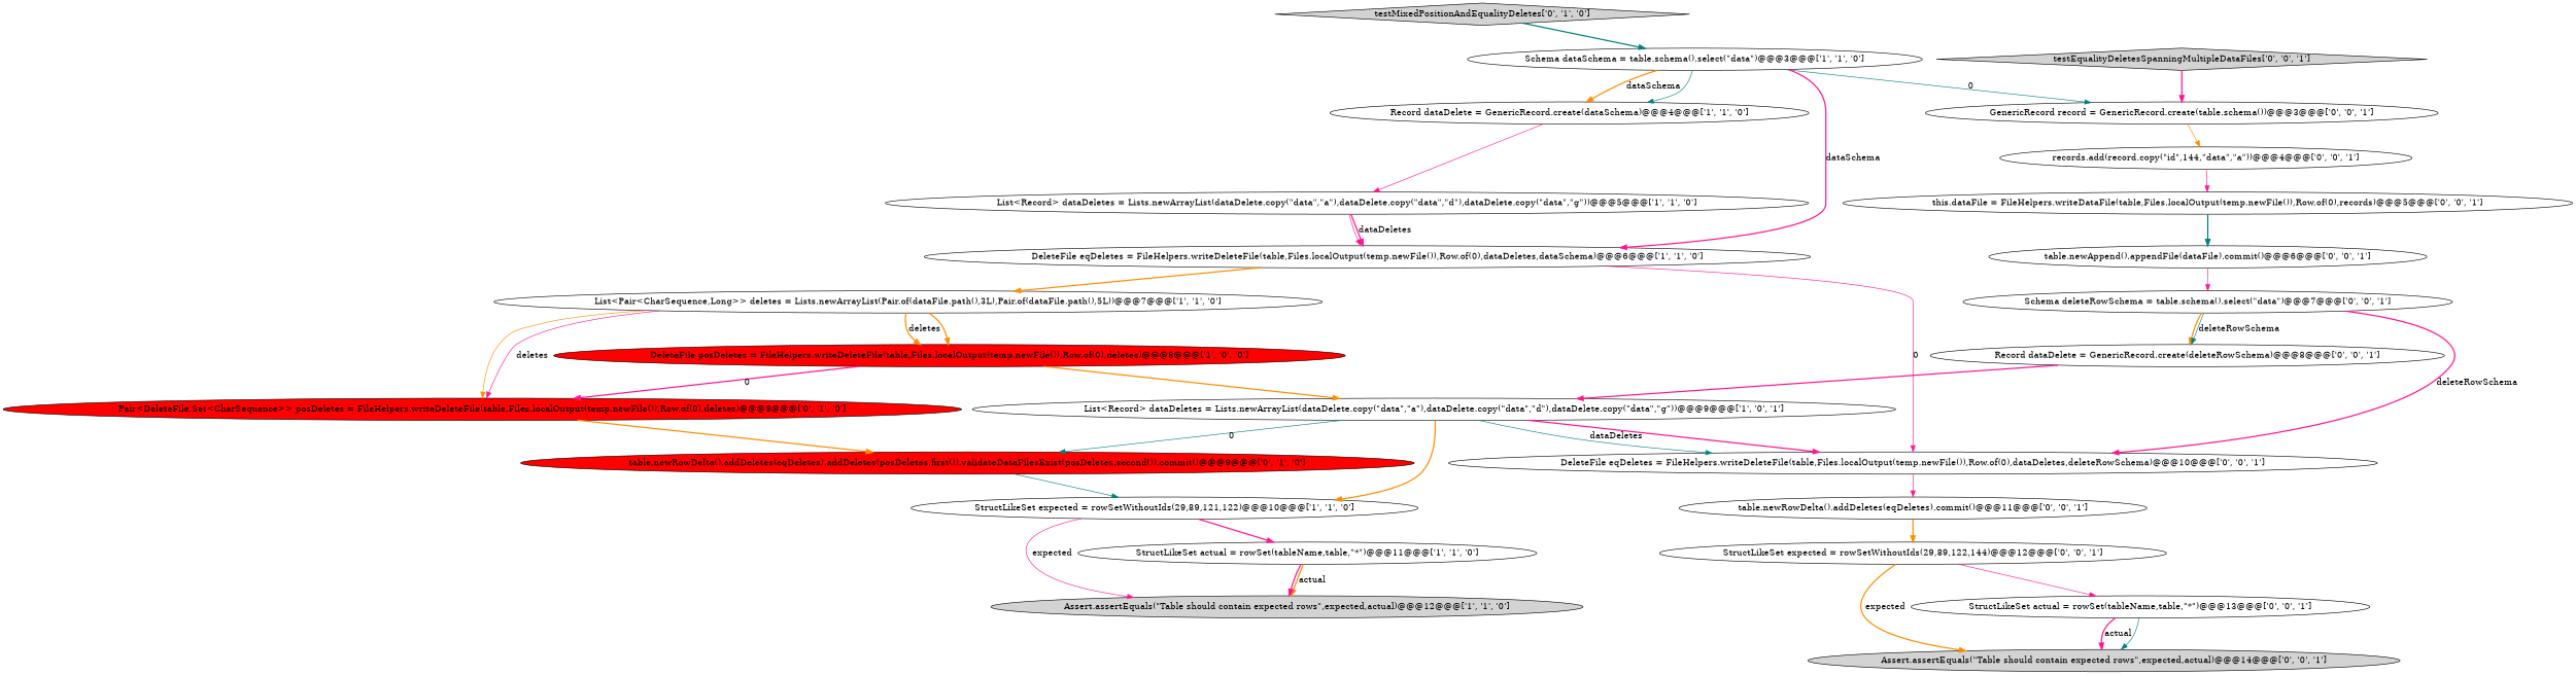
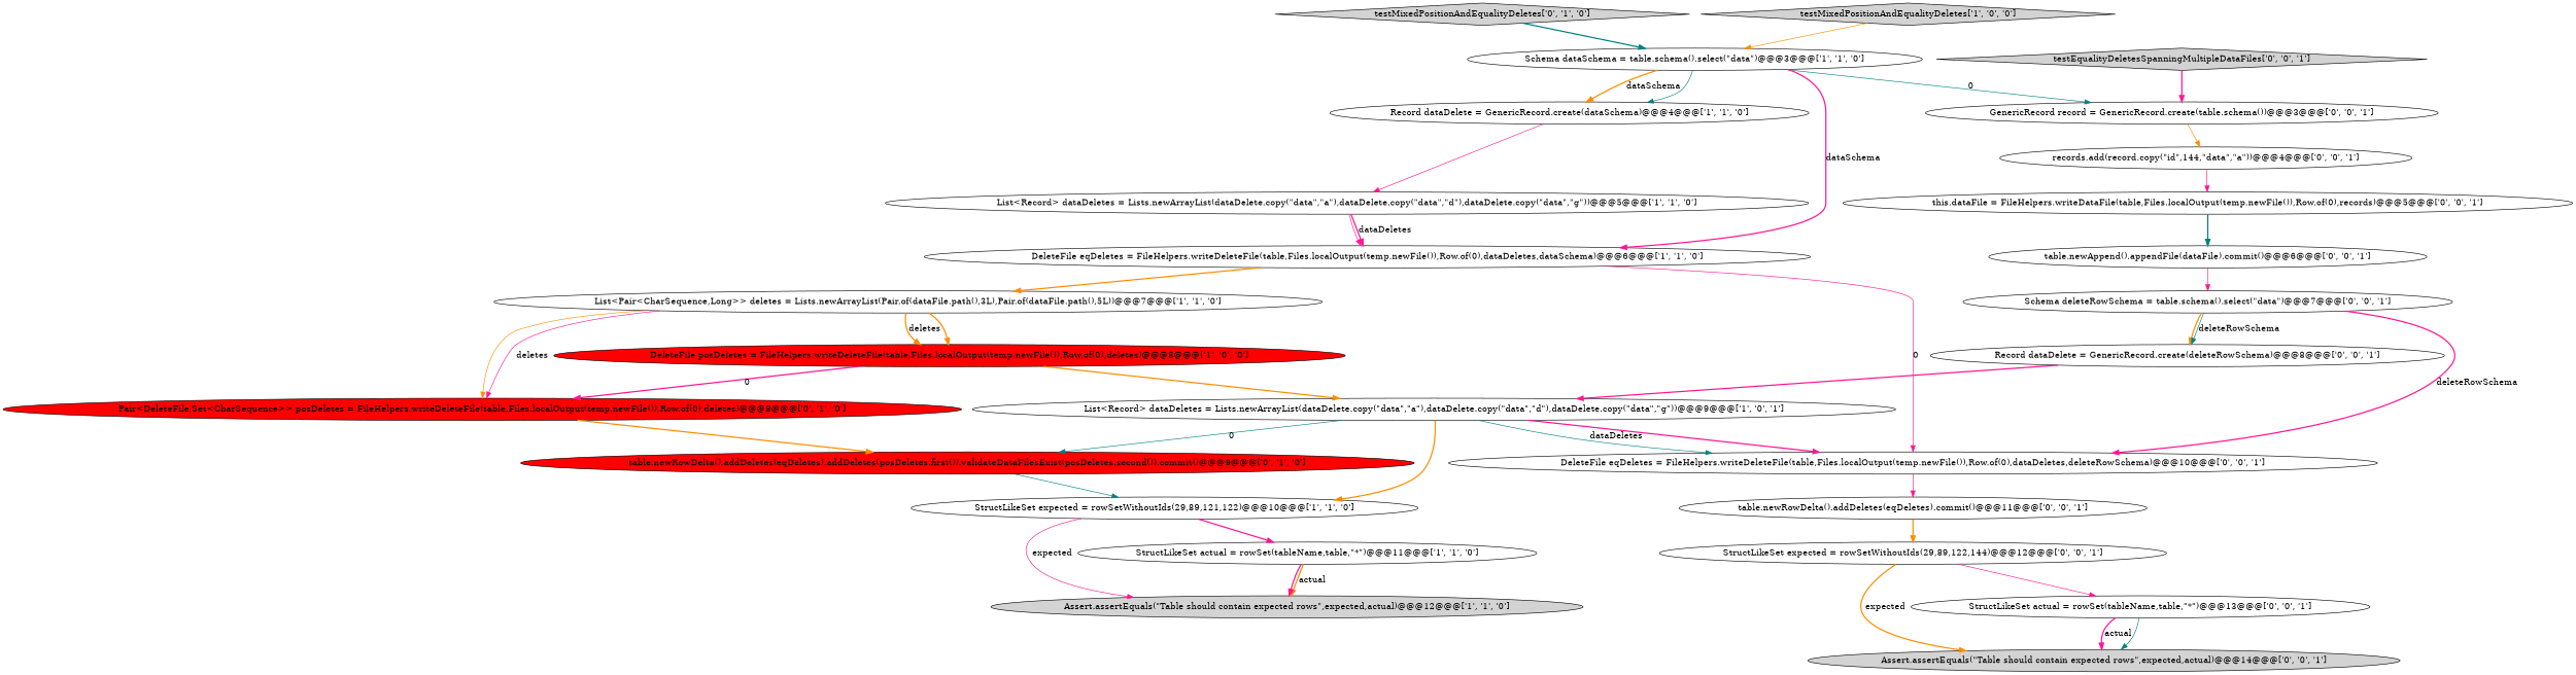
  digraph {
    node [fillcolor=white shape=ellipse style=filled]
    edge [style=bold color=deeppink]
    n1 [fillcolor=lightgray label="testEqualityDeletesSpanningMultipleDataFiles['0', '0', '1']" shape=diamond]
    n2 [label="GenericRecord record = GenericRecord.create(table.schema())@@@3@@@['0', '0', '1']"]
    n3 [fillcolor=red label="DeleteFile posDeletes = FileHelpers.writeDeleteFile(table,Files.localOutput(temp.newFile()),Row.of(0),deletes)@@@8@@@['1', '0', '0']"]
    n4 [fillcolor=red label="Pair<DeleteFile,Set<CharSequence>> posDeletes = FileHelpers.writeDeleteFile(table,Files.localOutput(temp.newFile()),Row.of(0),deletes)@@@8@@@['0', '1', '0']"]
    n5 [label="List<Record> dataDeletes = Lists.newArrayList(dataDelete.copy(\"data\",\"a\"),dataDelete.copy(\"data\",\"d\"),dataDelete.copy(\"data\",\"g\"))@@@9@@@['1', '0', '1']"]
    n6 [label="StructLikeSet expected = rowSetWithoutIds(29,89,122,144)@@@12@@@['0', '0', '1']"]
    n7 [fillcolor=lightgray label="Assert.assertEquals(\"Table should contain expected rows\",expected,actual)@@@14@@@['0', '0', '1']"]
    n8 [label="StructLikeSet actual = rowSet(tableName,table,\"*\")@@@13@@@['0', '0', '1']"]
    n9 [label="StructLikeSet actual = rowSet(tableName,table,\"*\")@@@11@@@['1', '1', '0']"]
    n10 [fillcolor=lightgray label="Assert.assertEquals(\"Table should contain expected rows\",expected,actual)@@@12@@@['1', '1', '0']"]
    n11 [fillcolor=red label="table.newRowDelta().addDeletes(eqDeletes).addDeletes(posDeletes.first()).validateDataFilesExist(posDeletes.second()).commit()@@@9@@@['0', '1', '0']"]
    n12 [label="DeleteFile eqDeletes = FileHelpers.writeDeleteFile(table,Files.localOutput(temp.newFile()),Row.of(0),dataDeletes,dataSchema)@@@6@@@['1', '1', '0']"]
    n13 [label="List<Pair<CharSequence,Long>> deletes = Lists.newArrayList(Pair.of(dataFile.path(),3L),Pair.of(dataFile.path(),5L))@@@7@@@['1', '1', '0']"]
    n14 [label="DeleteFile eqDeletes = FileHelpers.writeDeleteFile(table,Files.localOutput(temp.newFile()),Row.of(0),dataDeletes,deleteRowSchema)@@@10@@@['0', '0', '1']"]
    n15 [label="Schema dataSchema = table.schema().select(\"data\")@@@3@@@['1', '1', '0']"]
    n16 [label="Record dataDelete = GenericRecord.create(dataSchema)@@@4@@@['1', '1', '0']"]
    n17 [label="List<Record> dataDeletes = Lists.newArrayList(dataDelete.copy(\"data\",\"a\"),dataDelete.copy(\"data\",\"d\"),dataDelete.copy(\"data\",\"g\"))@@@5@@@['1', '1', '0']"]
    n18 [label="table.newAppend().appendFile(dataFile).commit()@@@6@@@['0', '0', '1']"]
    n19 [label="Schema deleteRowSchema = table.schema().select(\"data\")@@@7@@@['0', '0', '1']"]
    n20 [label="StructLikeSet expected = rowSetWithoutIds(29,89,121,122)@@@10@@@['1', '1', '0']"]
    n21 [label="this.dataFile = FileHelpers.writeDataFile(table,Files.localOutput(temp.newFile()),Row.of(0),records)@@@5@@@['0', '0', '1']"]
    n22 [fillcolor=lightgray label="testMixedPositionAndEqualityDeletes['0', '1', '0']" shape=diamond]
    n23 [label="records.add(record.copy(\"id\",144,\"data\",\"a\"))@@@4@@@['0', '0', '1']"]
    n24 [label="table.newRowDelta().addDeletes(eqDeletes).commit()@@@11@@@['0', '0', '1']"]
    n25 [label="Record dataDelete = GenericRecord.create(deleteRowSchema)@@@8@@@['0', '0', '1']"]
+   n26 [fillcolor=lightgray label="testMixedPositionAndEqualityDeletes['1', '0', '0']" shape=diamond]
    n1 -> n2
    n2 -> n23 [style=solid color=darkorange]
    n3 -> n4 [label=0]
    n3 -> n5 [color=darkorange]
    n4 -> n11 [color=darkorange]
    n5 -> n11 [label=0 style=solid color=teal]
    n5 -> n14
    n5 -> n14 [label=dataDeletes style=solid color=teal]
    n5 -> n20 [color=darkorange]
    n6 -> n7 [label=expected color=darkorange]
    n6 -> n8 [style=solid]
    n8 -> n7 [label=actual]
    n8 -> n7 [style=solid color=teal]
    n9 -> n10 [label=actual color=darkorange]
    n9 -> n10
    n11 -> n20 [style=solid color=teal]
    n12 -> n13 [color=darkorange]
    n12 -> n14 [label=0 style=solid]
    n13 -> n3 [label=deletes color=darkorange]
    n13 -> n3 [color=darkorange]
    n13 -> n4 [label=deletes style=solid]
    n13 -> n4 [style=solid color=darkorange]
    n14 -> n24 [style=solid]
    n15 -> n2 [label=0 style=solid color=teal]
    n15 -> n12 [label=dataSchema]
    n15 -> n16 [label=dataSchema color=darkorange]
    n15 -> n16 [style=solid color=teal]
    n16 -> n17 [style=solid]
    n17 -> n12 [style=solid]
    n17 -> n12 [label=dataDeletes]
    n18 -> n19 [style=solid]
    n19 -> n14 [label=deleteRowSchema]
    n19 -> n25 [color=darkorange]
    n19 -> n25 [label=deleteRowSchema style=solid color=teal]
    n20 -> n9
    n20 -> n10 [label=expected style=solid]
    n21 -> n18 [color=teal]
    n22 -> n15 [color=teal]
    n23 -> n21 [style=solid]
    n24 -> n6 [color=darkorange]
    n25 -> n5
+   n26 -> n15 [style=solid color=darkorange]
  }
